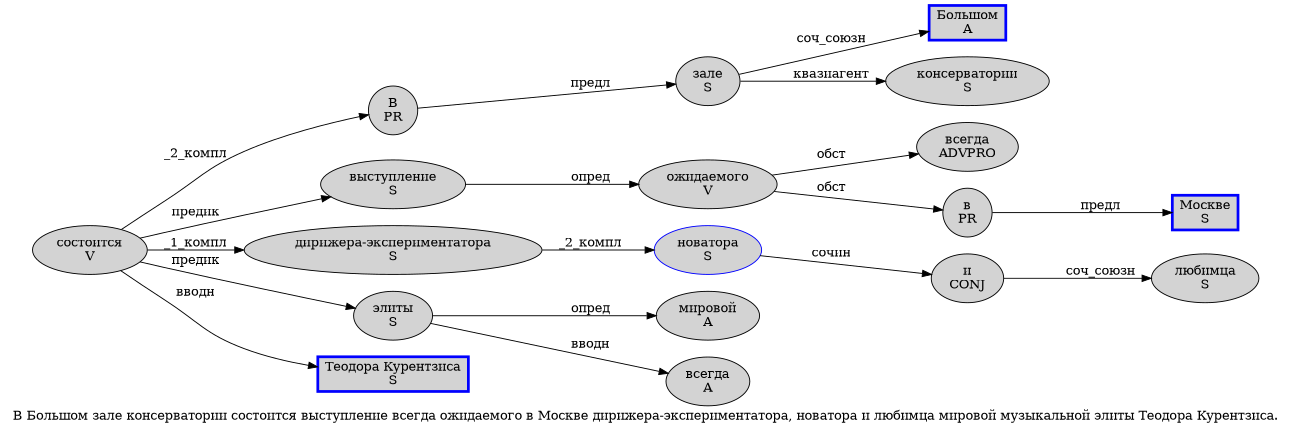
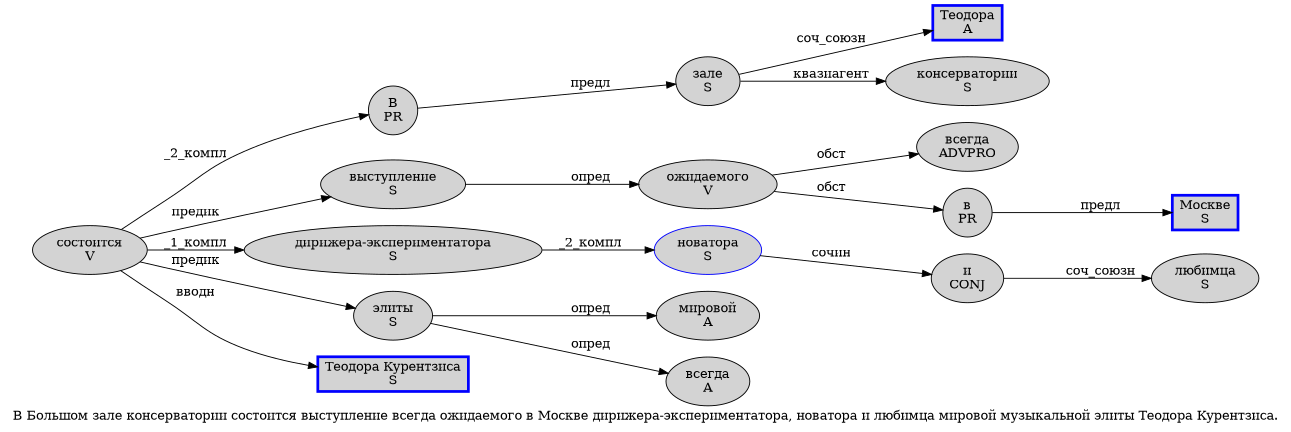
  digraph {
    label="В Большом зале консерватории состоится выступление всегда ожидаемого в Москве дирижера-экспериментатора, новатора и любимца мировой музыкальной элиты Теодора Курентзиса."
    rankdir=LR
    node [fillcolor=lightgray penwidth=1 shape=ellipse style=filled]
    n1 [label="В\nPR"]
    n2 [label="зале\nS"]
-   n3 [color=blue label="Большом\nA" penwidth=3 shape=box]
+   n3 [color=blue label="Теодора\nA" penwidth=3 shape=box]
    n4 [label="консерватории\nS"]
    n5 [label="состоится\nV"]
    n6 [label="выступление\nS"]
    n7 [label="дирижера-экспериментатора\nS"]
    n8 [label="элиты\nS"]
    n9 [color=blue label="Теодора Курентзиса\nS" penwidth=3 shape=box]
    n10 [label="ожидаемого\nV"]
    n11 [color=blue label="новатора\nS"]
    n12 [label="мировой\nA"]
    n13 [label="всегда\nA"]
    n14 [label="всегда\nADVPRO"]
    n15 [label="в\nPR"]
    n16 [color=blue label="Москве\nS" penwidth=3 shape=box]
    n17 [label="и\nCONJ"]
    n18 [label="любимца\nS"]
    n1 -> n2 [label="предл"]
    n2 -> n3 [label="соч_союзн"]
    n2 -> n4 [label="квазиагент"]
    n5 -> n1 [label="_2_компл"]
    n5 -> n6 [label="предик"]
    n5 -> n7 [label="_1_компл"]
    n5 -> n8 [label="предик"]
    n5 -> n9 [label="вводн"]
    n6 -> n10 [label="опред"]
    n7 -> n11 [label="_2_компл"]
    n8 -> n12 [label="опред"]
-   n8 -> n13 [label="вводн"]
+   n8 -> n13 [label="опред"]
    n10 -> n14 [label="обст"]
    n10 -> n15 [label="обст"]
    n11 -> n17 [label="сочин"]
    n15 -> n16 [label="предл"]
    n17 -> n18 [label="соч_союзн"]
  }
